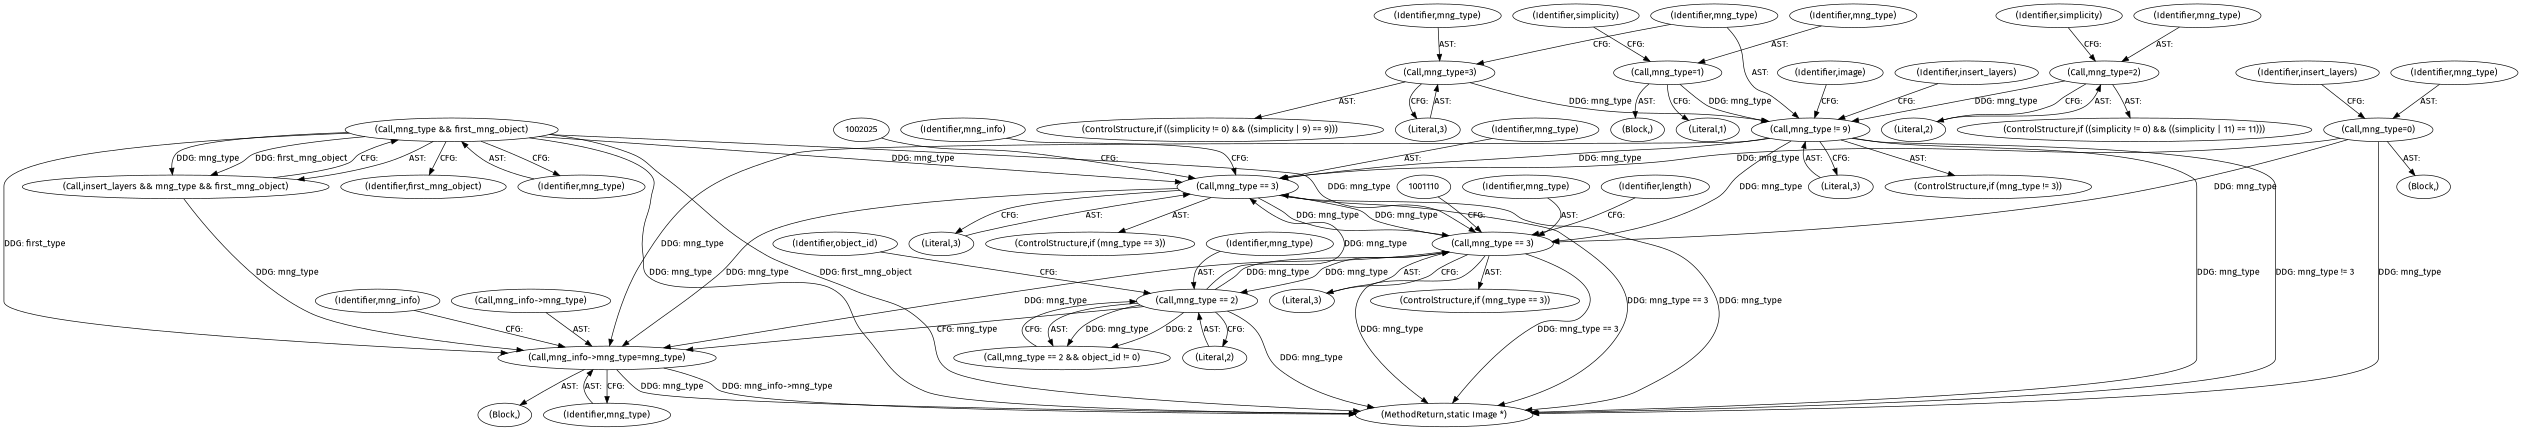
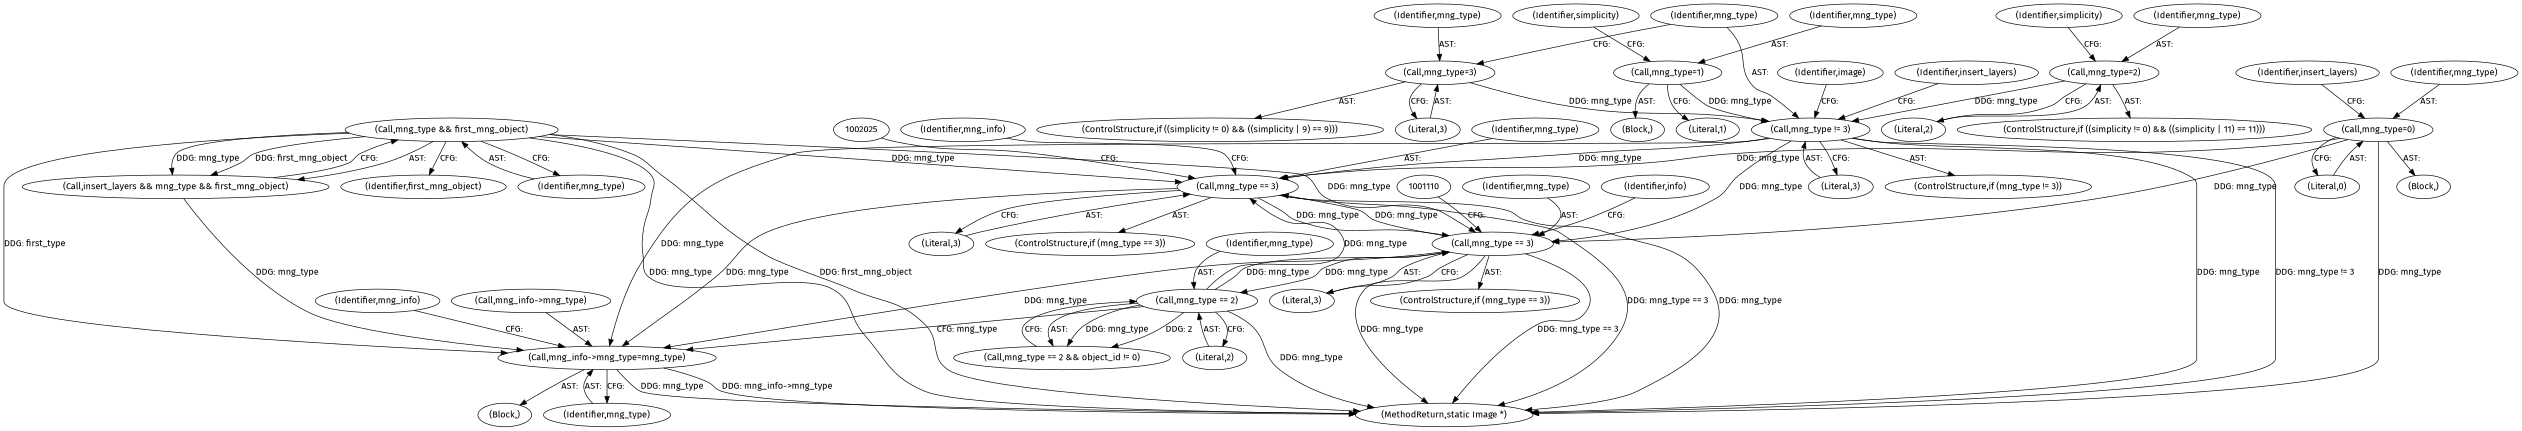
  digraph {
    fontname="Fira Sans"
    node [fontname="Fira Sans"]
    edge [fontname="Fira Sans"]
    n1 [label="(Call,mng_info->mng_type=mng_type)"]
    n2 [label="(MethodReturn,static Image *)"]
    n3 [label="(Identifier,mng_type)"]
    n4 [label="(Block,)"]
    n5 [label="(Call,mng_type == 3)"]
    n6 [label="(Call,mng_type == 3)"]
    n7 [label="(Literal,3)"]
    n8 [label="(ControlStructure,if (mng_type == 3))"]
    n9 [label="(Call,mng_type == 2)"]
    n10 [label="(ControlStructure,if (mng_type == 3))"]
    n11 [label="(Literal,3)"]
    n12 [label="(Call,mng_type == 2 && object_id != 0)"]
    n13 [label="(Literal,2)"]
-   n14 [label="(Call,mng_type != 9)"]
+   n14 [label="(Call,mng_type != 3)"]
    n15 [label="(Literal,3)"]
    n16 [label="(ControlStructure,if (mng_type != 3))"]
    n17 [label="(Call,mng_type=3)"]
    n18 [label="(ControlStructure,if ((simplicity != 0) && ((simplicity | 9) == 9)))"]
    n19 [label="(Literal,3)"]
    n20 [label="(Call,mng_type=1)"]
    n21 [label="(Literal,1)"]
    n22 [label="(Block,)"]
    n23 [label="(Call,mng_type=2)"]
    n24 [label="(Literal,2)"]
    n25 [label="(ControlStructure,if ((simplicity != 0) && ((simplicity | 11) == 11)))"]
    n26 [label="(Call,mng_type=0)"]
    n27 [label="(Block,)"]
+   n28 [label="(Literal,0)"]
    n29 [label="(Call,mng_type && first_mng_object)"]
    n30 [label="(Identifier,first_mng_object)"]
    n31 [label="(Call,insert_layers && mng_type && first_mng_object)"]
    n32 [label="(Identifier,mng_type)"]
    n33 [label="(Identifier,mng_info)"]
    n34 [label="(Identifier,mng_info)"]
    n35 [label="(Identifier,mng_type)"]
    n36 [label="(Identifier,insert_layers)"]
    n37 [label="(Call,mng_info->mng_type)"]
    n38 [label="(Identifier,mng_type)"]
    n39 [label="(Identifier,mng_type)"]
    n40 [label="(Identifier,mng_type)"]
    n41 [label="(Identifier,mng_type)"]
    n42 [label="(Identifier,mng_type)"]
    n43 [label="(Identifier,simplicity)"]
    n44 [label="(Identifier,simplicity)"]
    n45 [label="(Identifier,image)"]
-   n46 [label="(Identifier,object_id)"]
    n47 [label="(Identifier,mng_type)"]
    n48 [label="(Identifier,mng_type)"]
-   n49 [label="(Identifier,length)"]
+   n49 [label="(Identifier,info)"]
    n50 [label="(Identifier,insert_layers)"]
    1002025
    1001110
    n1 -> n2 [label="DDG: mng_info->mng_type"]
    n1 -> n2 [label="DDG: mng_type"]
    n1 -> n3 [label="CFG: "]
    n1 -> n4 [label="AST: "]
    n3 -> n1 [label="AST: "]
    n5 -> n1 [label="DDG: mng_type"]
    n5 -> n2 [label="DDG: mng_type"]
    n5 -> n2 [label="DDG: mng_type == 3"]
    n5 -> n6 [label="DDG: mng_type"]
    n5 -> n7 [label="CFG: "]
    n5 -> n8 [label="AST: "]
    n6 -> n1 [label="DDG: mng_type"]
    n6 -> n2 [label="DDG: mng_type"]
    n6 -> n2 [label="DDG: mng_type == 3"]
    n6 -> n5 [label="DDG: mng_type"]
    n6 -> n9 [label="DDG: mng_type"]
    n6 -> n10 [label="AST: "]
    n6 -> n11 [label="CFG: "]
    n7 -> n5 [label="AST: "]
    n9 -> n1 [label="CFG: mng_type"]
    n9 -> n2 [label="DDG: mng_type"]
    n9 -> n5 [label="DDG: mng_type"]
    n9 -> n6 [label="DDG: mng_type"]
    n9 -> n12 [label="AST: "]
    n9 -> n12 [label="DDG: mng_type"]
    n9 -> n12 [label="DDG: 2"]
    n9 -> n13 [label="CFG: "]
    n11 -> n6 [label="AST: "]
    n12 -> n9 [label="CFG: "]
    n13 -> n9 [label="AST: "]
    n14 -> n1 [label="DDG: mng_type"]
    n14 -> n2 [label="DDG: mng_type"]
    n14 -> n2 [label="DDG: mng_type != 3"]
    n14 -> n5 [label="DDG: mng_type"]
    n14 -> n6 [label="DDG: mng_type"]
    n14 -> n15 [label="CFG: "]
    n14 -> n16 [label="AST: "]
    n15 -> n14 [label="AST: "]
    n17 -> n14 [label="DDG: mng_type"]
    n17 -> n18 [label="AST: "]
    n17 -> n19 [label="CFG: "]
    n19 -> n17 [label="AST: "]
    n20 -> n14 [label="DDG: mng_type"]
    n20 -> n21 [label="CFG: "]
    n20 -> n22 [label="AST: "]
    n23 -> n14 [label="DDG: mng_type"]
    n23 -> n24 [label="CFG: "]
    n23 -> n25 [label="AST: "]
    n24 -> n23 [label="AST: "]
    n26 -> n2 [label="DDG: mng_type"]
    n26 -> n5 [label="DDG: mng_type"]
    n26 -> n6 [label="DDG: mng_type"]
    n26 -> n27 [label="AST: "]
+   n26 -> n28 [label="CFG: "]
+   n28 -> n26 [label="AST: "]
    n29 -> n1 [label="DDG: first_type"]
    n29 -> n2 [label="DDG: mng_type"]
    n29 -> n2 [label="DDG: first_mng_object"]
    n29 -> n5 [label="DDG: mng_type"]
    n29 -> n6 [label="DDG: mng_type"]
    n29 -> n30 [label="CFG: "]
    n29 -> n31 [label="AST: "]
    n29 -> n31 [label="DDG: mng_type"]
    n29 -> n31 [label="DDG: first_mng_object"]
    n29 -> n32 [label="CFG: "]
    n31 -> n1 [label="DDG: mng_type"]
    n31 -> n29 [label="CFG: "]
    n32 -> n29 [label="AST: "]
    n33 -> n1 [label="CFG: "]
    n34 -> n5 [label="CFG: "]
    n35 -> n17 [label="AST: "]
    n36 -> n26 [label="CFG: "]
    n37 -> n1 [label="AST: "]
    n38 -> n23 [label="AST: "]
    n39 -> n26 [label="AST: "]
    n40 -> n5 [label="AST: "]
    n41 -> n14 [label="AST: "]
    n41 -> n17 [label="CFG: "]
    n42 -> n20 [label="AST: "]
    n43 -> n23 [label="CFG: "]
    n44 -> n20 [label="CFG: "]
    n45 -> n14 [label="CFG: "]
-   n46 -> n9 [label="CFG: "]
    n47 -> n6 [label="AST: "]
    n48 -> n9 [label="AST: "]
    n49 -> n6 [label="CFG: "]
    n50 -> n14 [label="CFG: "]
    1002025 -> n5 [label="CFG: "]
    1001110 -> n6 [label="CFG: "]
  }
